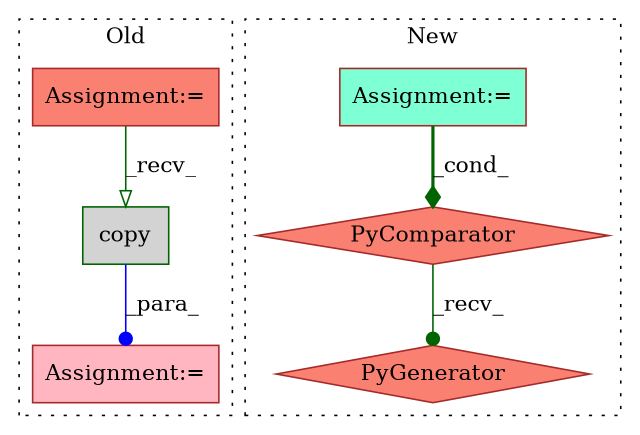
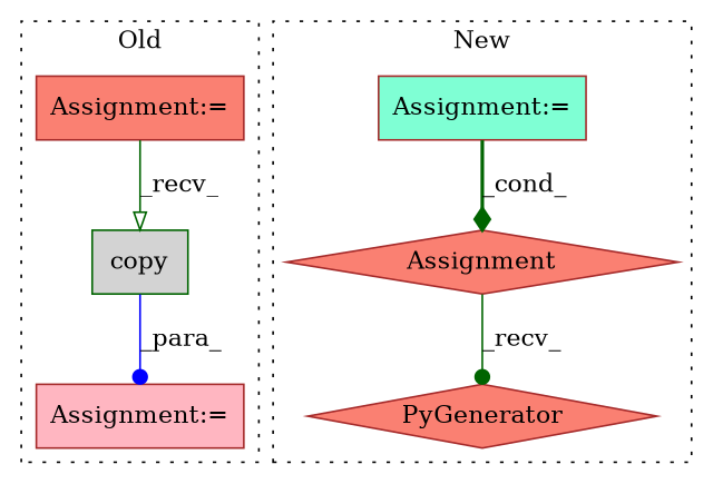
  digraph {
    node [a=7 color=brown fillcolor=salmon l=32 s=3358 shape=box style=filled]
    edge [arrowhead=dot color=darkgreen style=solid]
    n1 [a=32 color=darkgreen fillcolor=lightgrey l="5,1" label=copy s="2748,2769"]
    n2 [fillcolor=lightpink l=1 label="Assignment:=" s=2742]
    n3 [l=4 label="Assignment:=" s=2590]
    n4 [a=107 l=120 label=PyGenerator s=3276 shape=diamond]
-   n5 [a=113 label=PyComparator shape=diamond]
+   n5 [a=113 label=Assignment shape=diamond]
    n6 [fillcolor=aquamarine label="Assignment:="]
    subgraph cluster_1 {
      label=Old
      style=dotted
      n1
      n2
      n3
    }
    subgraph cluster_2 {
      label=New
      style=dotted
      n4
      n5
      n6
    }
    n1 -> n2 [color=blue label=_para_]
    n3 -> n1 [arrowhead=onormal label=_recv_]
    n5 -> n4 [label=_recv_]
    n6 -> n5 [arrowhead=diamond label=_cond_ style=bold]
  }
